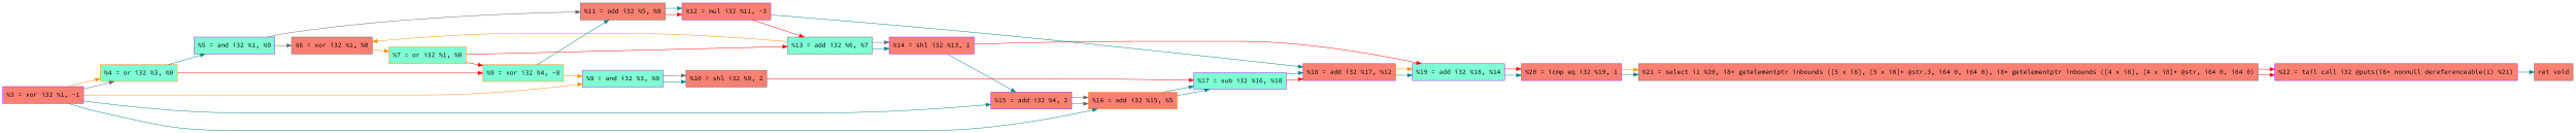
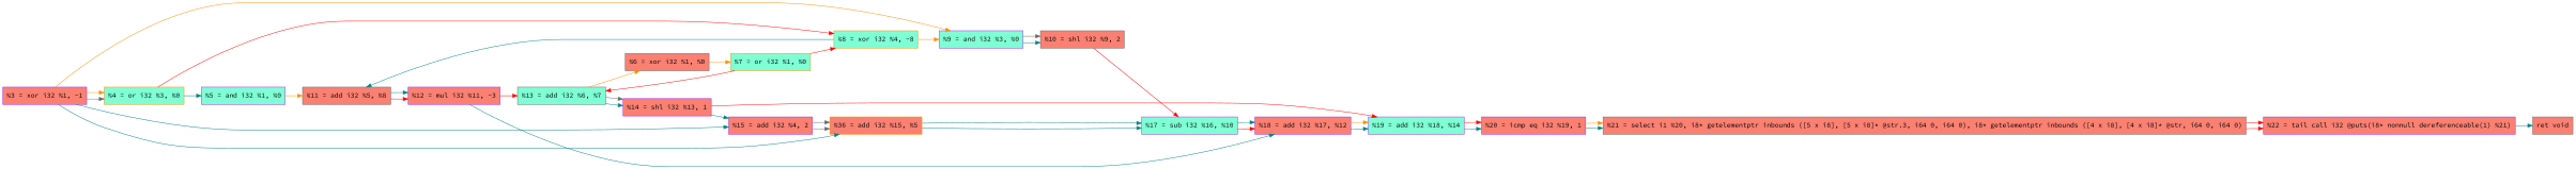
  digraph {
    fontname="Source Code Pro"
    rankdir=LR
    node [color=purple fillcolor=salmon fontname="Source Code Pro" shape=record style=filled]
    edge [color=teal fontname="Source Code Pro"]
    n1 [label="  %3 = xor i32 %1, -1"]
    n2 [color=darkorange fillcolor=aquamarine label="  %4 = or i32 %3, %0"]
    n3 [fillcolor=aquamarine label="  %9 = and i32 %3, %0"]
    n4 [label="  %15 = add i32 %4, 2"]
-   n5 [color=darkorange label="  %16 = add i32 %15, %5"]
+   n5 [color=darkorange label="%36 = add i32 %15, %5"]
    n6 [fillcolor=aquamarine label="  %5 = and i32 %1, %0"]
    n7 [color=darkorange fillcolor=aquamarine label="%8 = xor i32 %4, -8"]
    n8 [color=gray40 label="  %10 = shl i32 %9, 2"]
    n9 [color=gray40 label="  %6 = xor i32 %1, %0"]
    n10 [color=gray40 label="  %11 = add i32 %5, %8"]
    n11 [color=darkorange fillcolor=aquamarine label="  %7 = or i32 %1, %0"]
    n12 [label="  %12 = mul i32 %11, -3"]
    n13 [fillcolor=aquamarine label="  %17 = sub i32 %16, %10"]
    n14 [color=gray40 fillcolor=aquamarine label="  %13 = add i32 %6, %7"]
    n15 [label="  %14 = shl i32 %13, 1"]
    n16 [label="  %18 = add i32 %17, %12"]
    n17 [fillcolor=aquamarine label="  %19 = add i32 %18, %14"]
    n18 [label="  %20 = icmp eq i32 %19, 1"]
    n19 [color=gray40 label="  %21 = select i1 %20, i8* getelementptr inbounds ([5 x i8], [5 x i8]* @str.3, i64 0, i64 0), i8* getelementptr inbounds ([4 x i8], [4 x i8]* @str, i64 0, i64 0)"]
    n20 [label="  %22 = tail call i32 @puts(i8* nonnull dereferenceable(1) %21)"]
    n21 [color=gray40 label="  ret void"]
    n1 -> n2 [color=gray40]
    n1 -> n2 [color=darkorange]
    n1 -> n3 [color=darkorange]
    n1 -> n4
    n1 -> n5
    n2 -> n6
    n2 -> n7 [color=red]
    n3 -> n8
    n3 -> n8 [color=gray40]
    n4 -> n5 [color=gray40]
    n4 -> n5 [color=gray40]
    n5 -> n13
    n5 -> n13
-   n6 -> n9 [color=gray40]
-   n6 -> n10 [color=gray40]
+   n6 -> n10 [color=darkorange]
    n7 -> n3 [color=darkorange]
    n7 -> n10
    n8 -> n13 [color=red]
    n9 -> n11 [color=darkorange]
    n10 -> n12 [color=red]
    n10 -> n12
    n11 -> n7 [color=red]
    n11 -> n14 [color=red]
    n12 -> n14 [color=red]
    n12 -> n16
    n13 -> n16 [color=red]
    n13 -> n16
    n14 -> n9 [color=darkorange]
    n14 -> n15
    n14 -> n15 [color=gray40]
    n15 -> n4
    n15 -> n17 [color=red]
    n16 -> n17
    n16 -> n17 [color=darkorange]
    n17 -> n18
    n17 -> n18 [color=red]
    n18 -> n19
    n18 -> n19 [color=darkorange]
    n19 -> n20 [color=red]
    n19 -> n20 [color=red]
    n20 -> n21
  }
